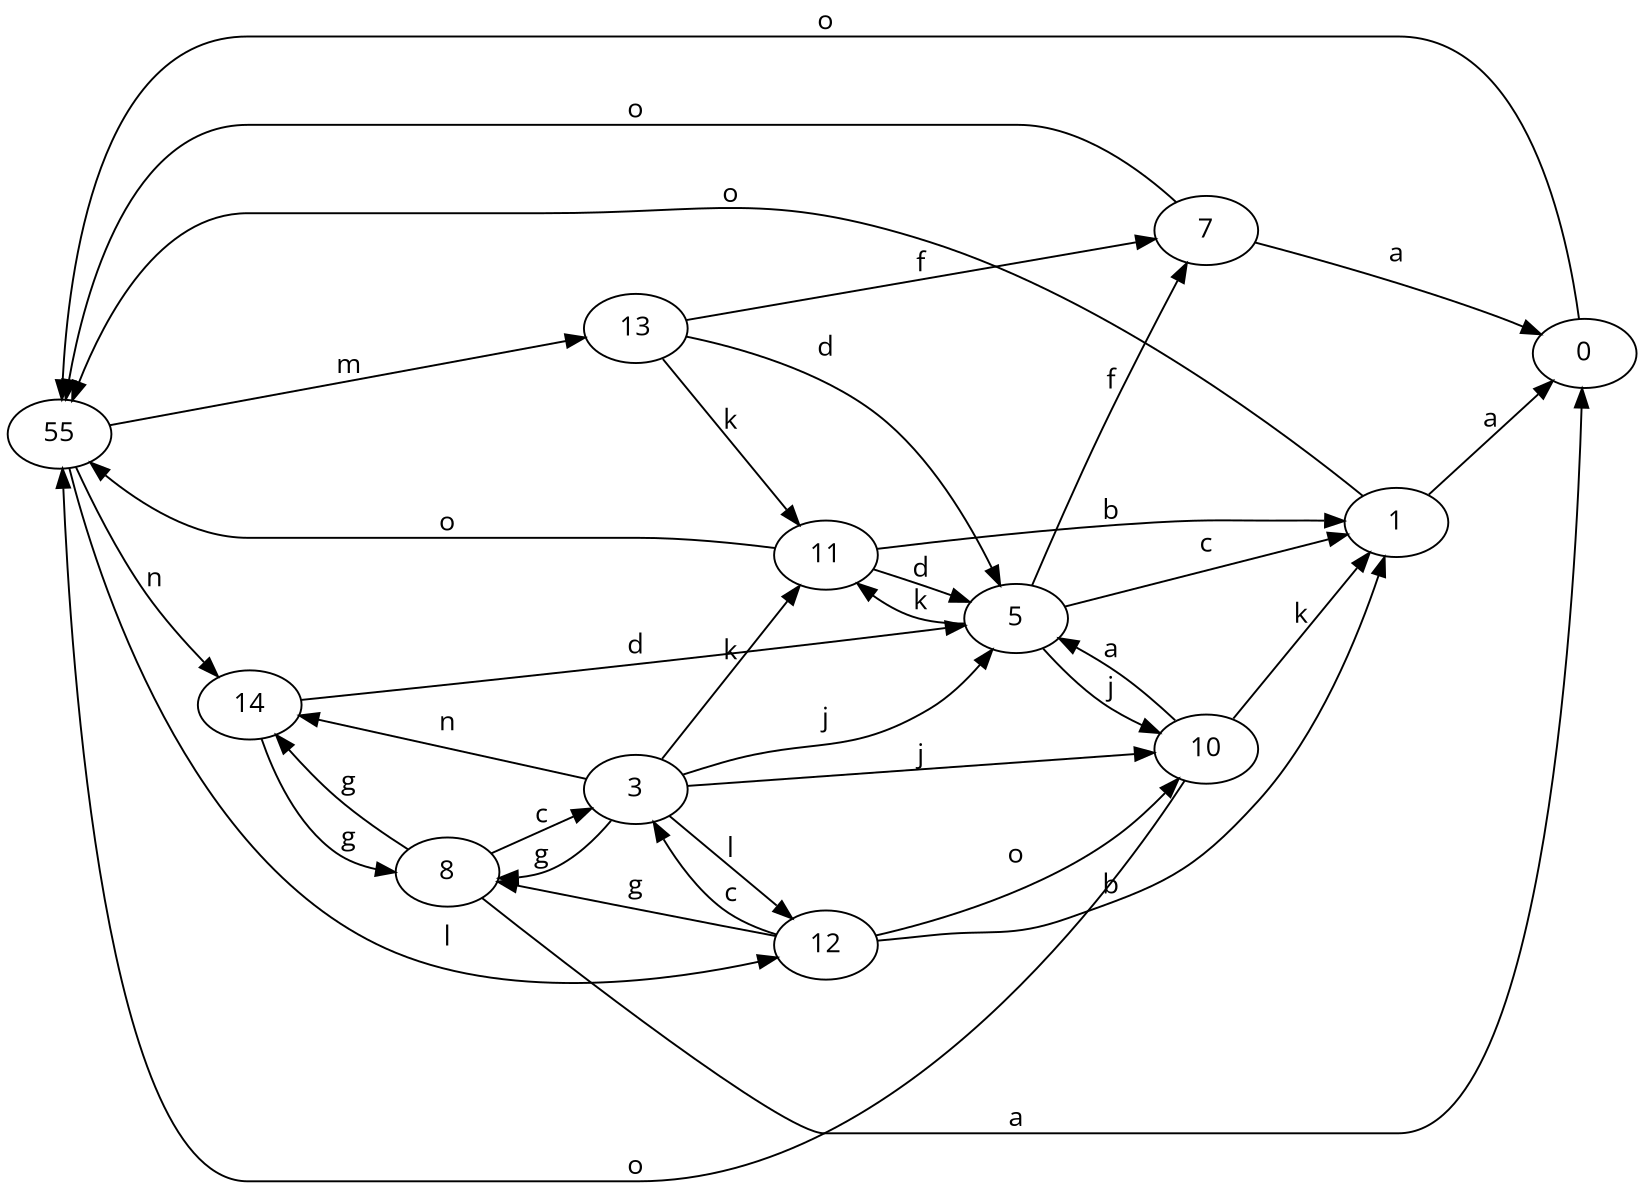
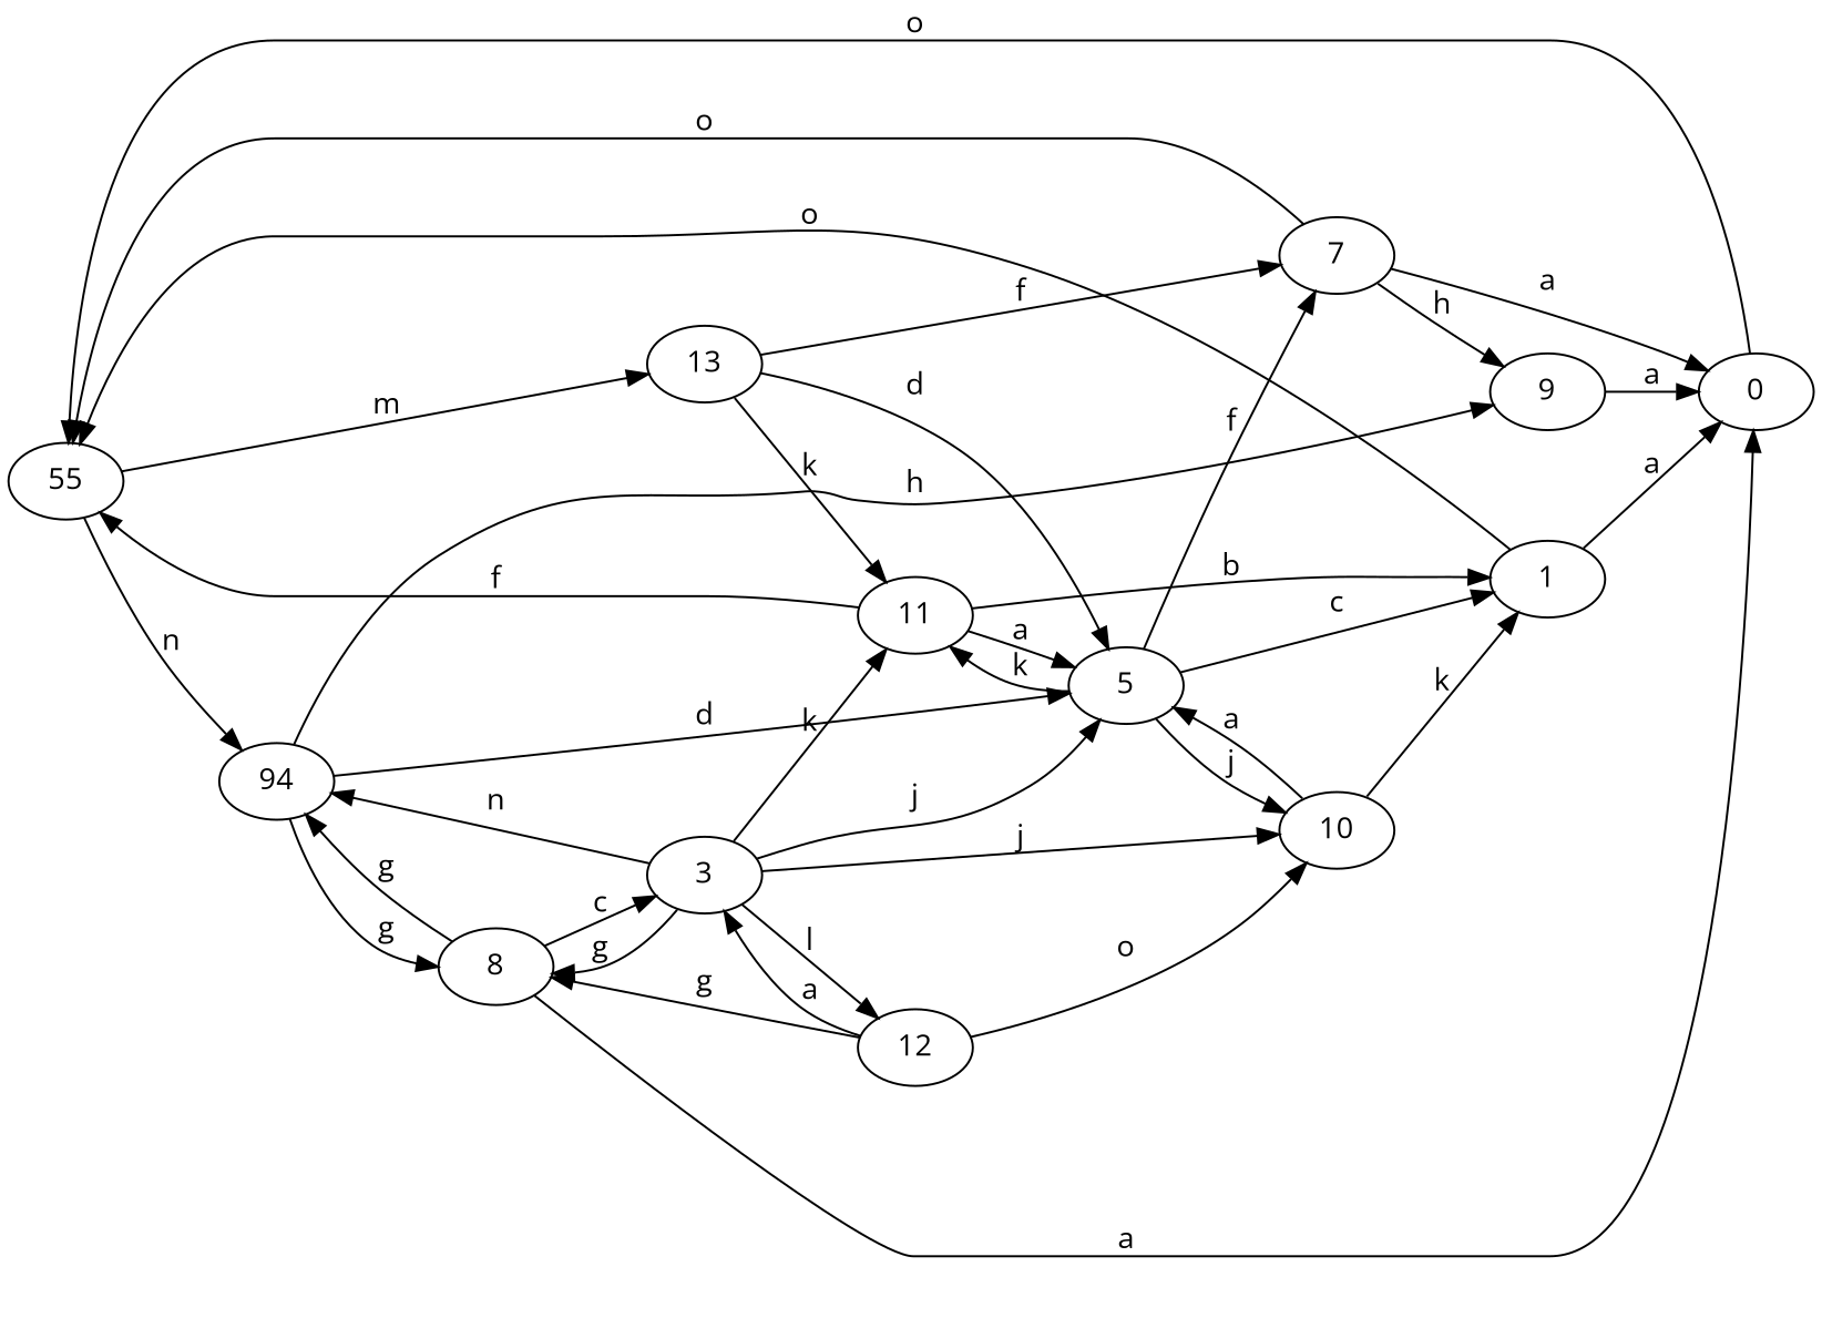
  strict digraph {
    fontname="Open Sans"
    rankdir=LR
    node [fontname="Open Sans"]
    edge [fontname="Open Sans"]
    n1 [label=55]
    0
    8
    3
-   14
+   14 [label=94]
    12
    13
    1
    5
    10
    11
    7
+   9
    n1 -> 14 [label=n]
-   n1 -> 12 [label=l]
    n1 -> 13 [label=m]
    0 -> n1 [label=o]
    8 -> 0 [label=a]
    8 -> 3 [label=c]
    8 -> 14 [label=g]
    3 -> 8 [label=g]
    3 -> 14 [label=n]
    3 -> 12 [label=l]
    3 -> 5 [label=j]
    3 -> 10 [label=j]
    3 -> 11 [label=k]
    14 -> 8 [label=g]
    14 -> 5 [label=d]
+   14 -> 9 [label=h]
    12 -> 8 [label=g]
-   12 -> 3 [label=c]
-   12 -> 1 [label=b]
+   12 -> 3 [label=a]
    12 -> 10 [label=o]
    13 -> 5 [label=d]
    13 -> 11 [label=k]
    13 -> 7 [label=f]
    1 -> n1 [label=o]
    1 -> 0 [label=a]
    5 -> 1 [label=c]
    5 -> 10 [label=j]
    5 -> 11 [label=k]
    5 -> 7 [label=f]
-   10 -> n1 [label=o]
    10 -> 1 [label=k]
    10 -> 5 [label=a]
-   11 -> n1 [label=o]
+   11 -> n1 [label=f]
    11 -> 1 [label=b]
-   11 -> 5 [label=d]
+   11 -> 5 [label=a]
    7 -> n1 [label=o]
    7 -> 0 [label=a]
+   7 -> 9 [label=h]
+   9 -> 0 [label=a]
  }
